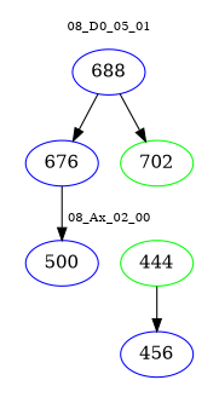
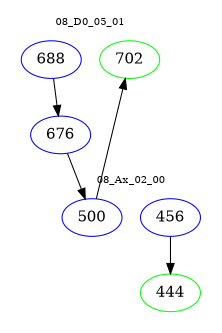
  digraph {
    node [color=blue]
    edge [color=black]
    n1 [label=456]
    n2 [color=green label=444]
    n3 [label=500]
    n4 [label=688]
    n5 [label=676]
    n6 [color=green label=702]
    subgraph cluster_1 {
      color=white
      fontsize=10
      label="08_Ax_02_00"
      n1
      n2
      n3
    }
    subgraph cluster_2 {
      color=white
      fontsize=10
      label="08_D0_05_01"
      n4
      n5
      n6
    }
-   n2 -> n1
+   n1 -> n2
    n4 -> n5
-   n4 -> n6
+   n3 -> n6
    n5 -> n3
  }
